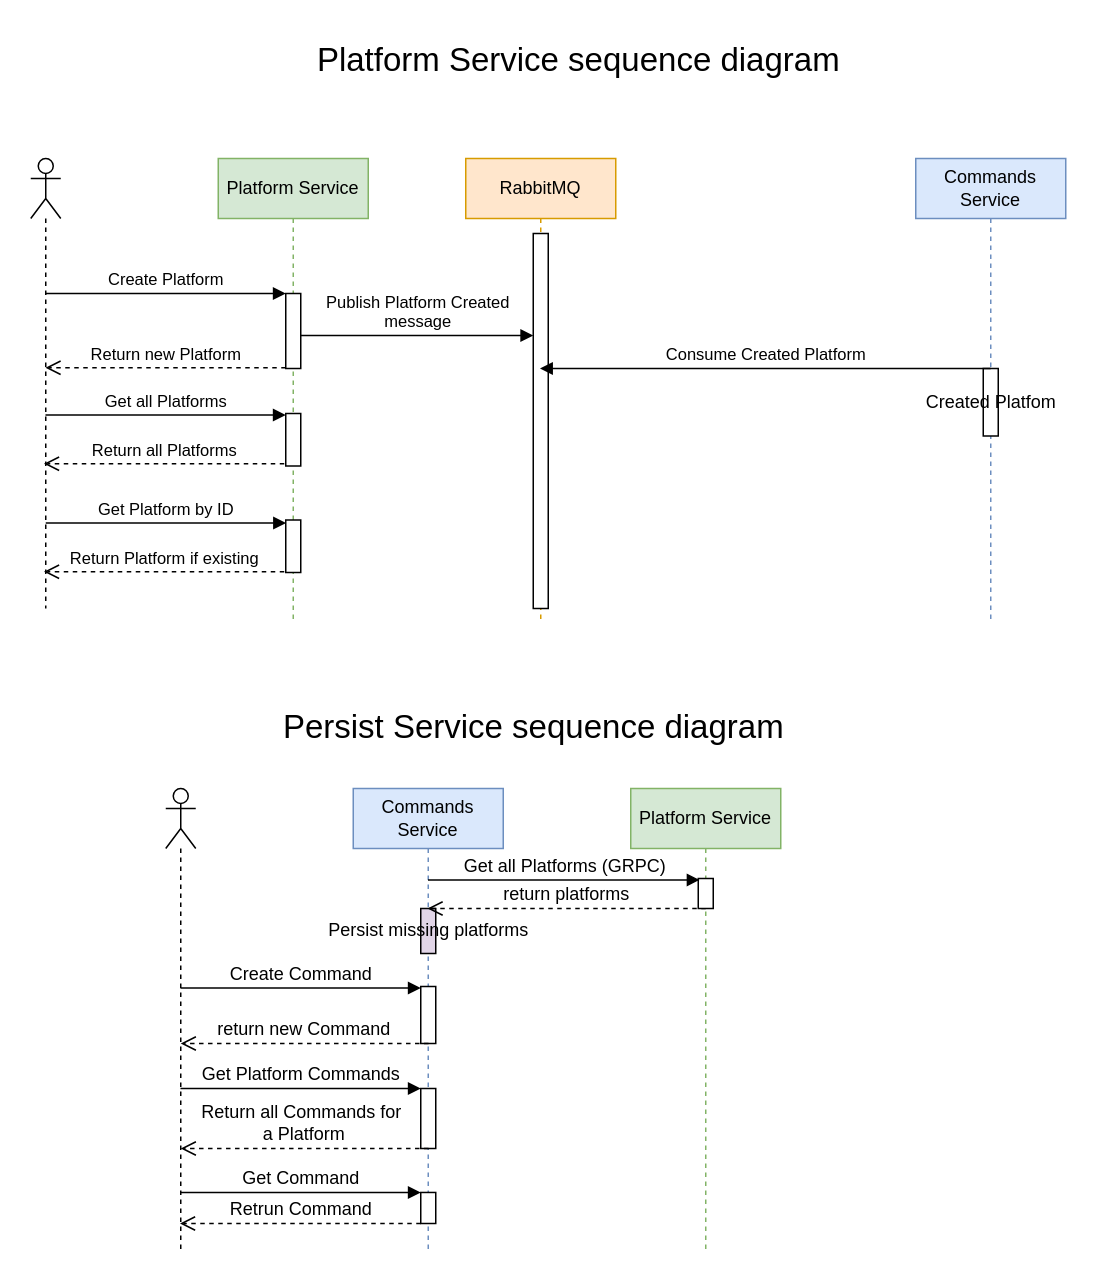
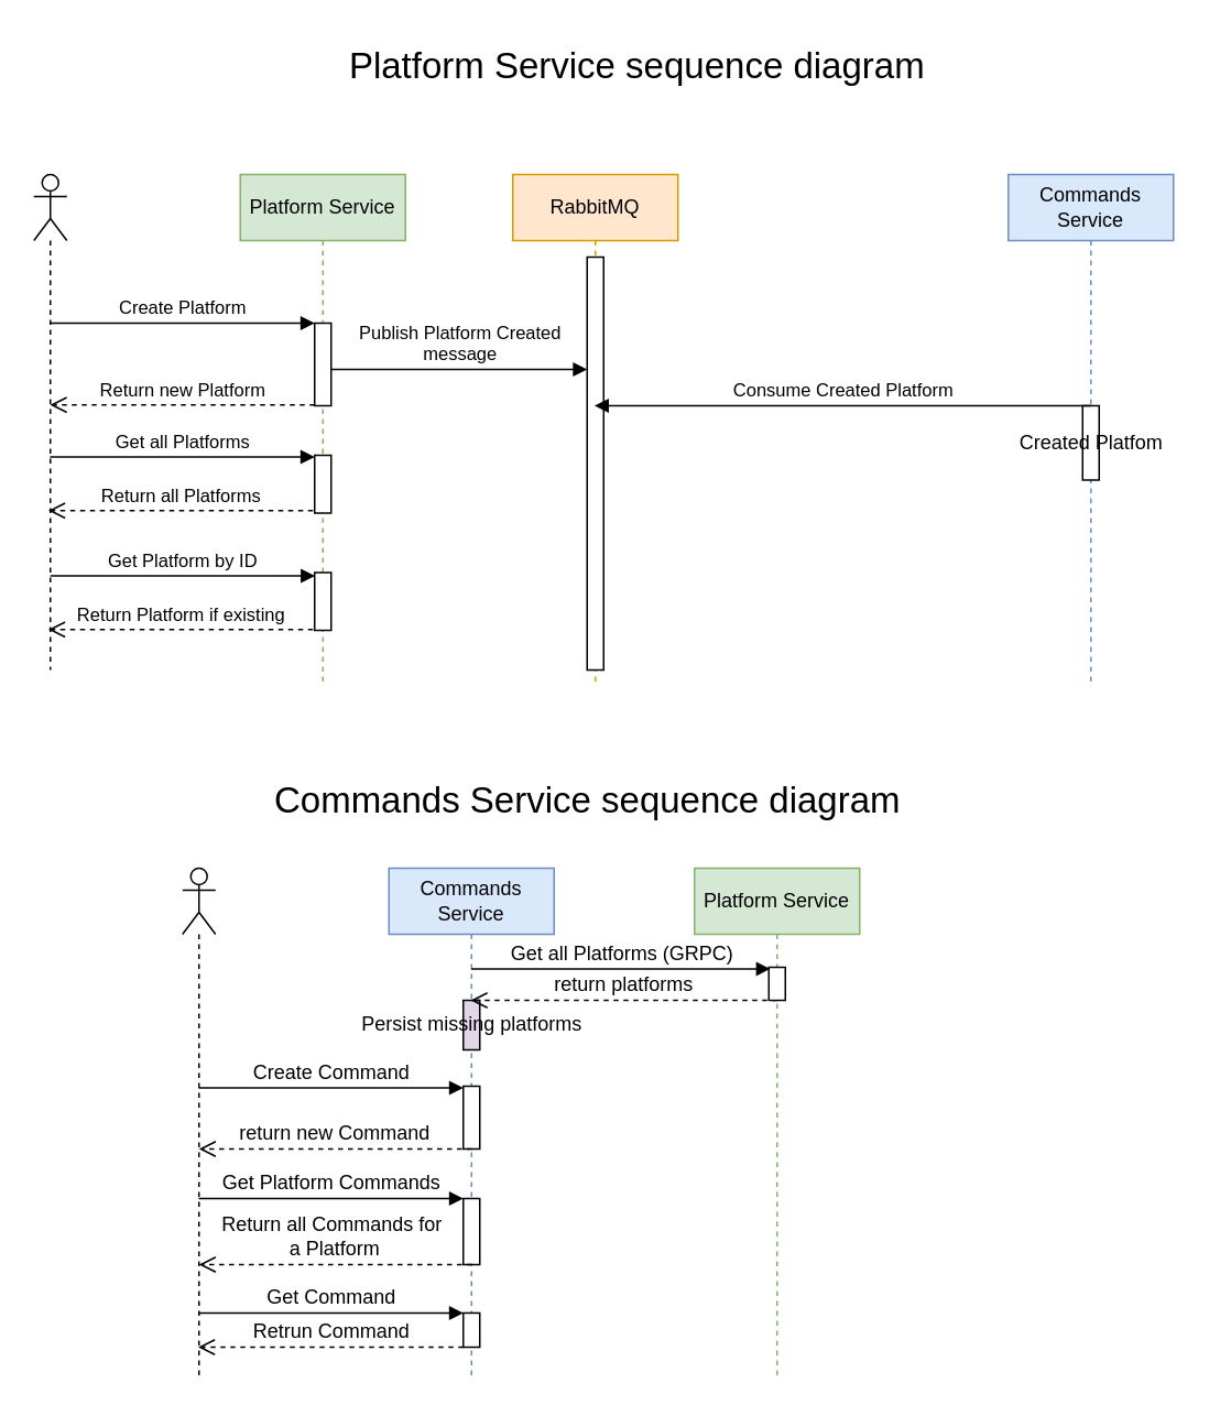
  <mxCell id="0" />
  <mxCell id="1" parent="0" />
  <mxCell id="2" style="edgeStyle=orthogonalEdgeStyle;rounded=0;orthogonalLoop=1;jettySize=auto;html=1;entryX=1;entryY=0.5;entryDx=0;entryDy=0;" edge="1" parent="1"><mxGeometry relative="1" as="geometry"><mxPoint x="160" y="785" as="sourcePoint" /></mxGeometry></mxCell>
  <mxCell id="3" value="Platform Service" style="shape=umlLifeline;perimeter=lifelinePerimeter;whiteSpace=wrap;html=1;container=1;collapsible=0;recursiveResize=0;outlineConnect=0;fillColor=#d5e8d4;strokeColor=#82b366;" vertex="1" parent="1"><mxGeometry x="145" y="105" width="100" height="310" as="geometry" /></mxCell>
  <mxCell id="4" value="" style="html=1;points=[];perimeter=orthogonalPerimeter;" vertex="1" parent="3"><mxGeometry x="45" y="90" width="10" height="50" as="geometry" /></mxCell>
  <mxCell id="5" value="" style="html=1;points=[];perimeter=orthogonalPerimeter;" vertex="1" parent="3"><mxGeometry x="45" y="170" width="10" height="35" as="geometry" /></mxCell>
  <mxCell id="6" value="" style="html=1;points=[];perimeter=orthogonalPerimeter;" vertex="1" parent="3"><mxGeometry x="45" y="241" width="10" height="35" as="geometry" /></mxCell>
  <mxCell id="7" value="" style="shape=umlLifeline;participant=umlActor;perimeter=lifelinePerimeter;whiteSpace=wrap;html=1;container=1;collapsible=0;recursiveResize=0;verticalAlign=top;spacingTop=36;outlineConnect=0;" vertex="1" parent="1"><mxGeometry x="20" y="105" width="20" height="300" as="geometry" /></mxCell>
  <mxCell id="8" value="Create Platform" style="html=1;verticalAlign=bottom;endArrow=block;entryX=0;entryY=0;rounded=0;" edge="1" parent="1"><mxGeometry relative="1" as="geometry"><mxPoint x="29.81" y="195" as="sourcePoint" /><mxPoint x="190" y="195" as="targetPoint" /></mxGeometry></mxCell>
  <mxCell id="9" value="Return new Platform" style="html=1;verticalAlign=bottom;endArrow=open;dashed=1;endSize=8;exitX=0;exitY=0.95;rounded=0;" edge="1" parent="1"><mxGeometry relative="1" as="geometry"><mxPoint x="29.81" y="244.5" as="targetPoint" /><mxPoint x="190" y="244.5" as="sourcePoint" /></mxGeometry></mxCell>
  <mxCell id="10" value="RabbitMQ" style="shape=umlLifeline;perimeter=lifelinePerimeter;whiteSpace=wrap;html=1;container=1;collapsible=0;recursiveResize=0;outlineConnect=0;fillColor=#ffe6cc;strokeColor=#d79b00;" vertex="1" parent="1"><mxGeometry x="310" y="105" width="100" height="310" as="geometry" /></mxCell>
  <mxCell id="11" value="" style="html=1;points=[];perimeter=orthogonalPerimeter;" vertex="1" parent="10"><mxGeometry x="45" y="50" width="10" height="250" as="geometry" /></mxCell>
  <mxCell id="12" value="Commands Service" style="shape=umlLifeline;perimeter=lifelinePerimeter;whiteSpace=wrap;html=1;container=1;collapsible=0;recursiveResize=0;outlineConnect=0;fillColor=#dae8fc;strokeColor=#6c8ebf;" vertex="1" parent="1"><mxGeometry x="610" y="105" width="100" height="310" as="geometry" /></mxCell>
  <mxCell id="13" value="Created Platfom" style="html=1;points=[];perimeter=orthogonalPerimeter;" vertex="1" parent="12"><mxGeometry x="45" y="140" width="10" height="45" as="geometry" /></mxCell>
  <mxCell id="14" value="Publish Platform Created &lt;br&gt;message" style="html=1;verticalAlign=bottom;startArrow=none;endArrow=block;startSize=8;rounded=0;startFill=0;" edge="1" parent="1"><mxGeometry relative="1" as="geometry"><mxPoint x="200" y="223" as="sourcePoint" /><mxPoint x="355" y="223" as="targetPoint" /><Array as="points"><mxPoint x="300" y="223" /></Array></mxGeometry></mxCell>
  <mxCell id="15" value="Consume Created Platform" style="html=1;verticalAlign=bottom;startArrow=none;startFill=0;endArrow=block;startSize=8;rounded=0;exitX=0.5;exitY=0;exitDx=0;exitDy=0;exitPerimeter=0;" edge="1" parent="1" source="13" target="10"><mxGeometry width="60" relative="1" as="geometry"><mxPoint x="659.5" y="251.98" as="sourcePoint" /><mxPoint x="364.17" y="251.98" as="targetPoint" /></mxGeometry></mxCell>
  <mxCell id="16" value="Get all Platforms" style="html=1;verticalAlign=bottom;startArrow=none;startFill=0;endArrow=block;startSize=8;rounded=0;" edge="1" parent="1"><mxGeometry width="60" relative="1" as="geometry"><mxPoint x="29.81" y="276" as="sourcePoint" /><mxPoint x="190" y="276" as="targetPoint" /></mxGeometry></mxCell>
  <mxCell id="17" value="Return all Platforms" style="html=1;verticalAlign=bottom;endArrow=open;dashed=1;endSize=8;exitX=0;exitY=0.95;rounded=0;" edge="1" parent="1"><mxGeometry relative="1" as="geometry"><mxPoint x="28.81" y="308.5" as="targetPoint" /><mxPoint x="189" y="308.5" as="sourcePoint" /></mxGeometry></mxCell>
  <mxCell id="18" value="Get Platform by ID" style="html=1;verticalAlign=bottom;startArrow=none;startFill=0;endArrow=block;startSize=8;rounded=0;" edge="1" parent="1"><mxGeometry width="60" relative="1" as="geometry"><mxPoint x="30" y="348" as="sourcePoint" /><mxPoint x="190.19" y="348" as="targetPoint" /></mxGeometry></mxCell>
  <mxCell id="19" value="Return Platform if existing" style="html=1;verticalAlign=bottom;endArrow=open;dashed=1;endSize=8;exitX=0;exitY=0.95;rounded=0;" edge="1" parent="1"><mxGeometry relative="1" as="geometry"><mxPoint x="28.81" y="380.5" as="targetPoint" /><mxPoint x="189" y="380.5" as="sourcePoint" /></mxGeometry></mxCell>
  <mxCell id="20" value="Platform Service sequence diagram" style="text;html=1;align=center;verticalAlign=middle;resizable=0;points=[];autosize=1;strokeColor=none;fillColor=none;fontSize=22;" vertex="1" parent="1"><mxGeometry x="200" y="20" width="370" height="40" as="geometry" /></mxCell>
- <mxCell id="21" value="Persist Service sequence diagram" style="text;html=1;align=center;verticalAlign=middle;resizable=0;points=[];autosize=1;strokeColor=none;fillColor=none;fontSize=22;" vertex="1" parent="1"><mxGeometry x="155" y="465" width="400" height="40" as="geometry" /></mxCell>
+ <mxCell id="21" value="Commands Service sequence diagram" style="text;html=1;align=center;verticalAlign=middle;resizable=0;points=[];autosize=1;strokeColor=none;fillColor=none;fontSize=22;" vertex="1" parent="1"><mxGeometry x="155" y="465" width="400" height="40" as="geometry" /></mxCell>
  <mxCell id="22" value="Commands Service" style="shape=umlLifeline;perimeter=lifelinePerimeter;whiteSpace=wrap;html=1;container=1;collapsible=0;recursiveResize=0;outlineConnect=0;fillColor=#dae8fc;strokeColor=#6c8ebf;" vertex="1" parent="1"><mxGeometry x="235" y="525" width="100" height="310" as="geometry" /></mxCell>
  <mxCell id="23" value="Persist missing platforms" style="html=1;points=[];perimeter=orthogonalPerimeter;fontSize=12;fillColor=#e1d5e7;" vertex="1" parent="22"><mxGeometry x="45" y="80" width="10" height="30" as="geometry" /></mxCell>
  <mxCell id="24" value="" style="html=1;points=[];perimeter=orthogonalPerimeter;fontSize=12;fontColor=#99FF99;" vertex="1" parent="22"><mxGeometry x="45" y="132" width="10" height="38" as="geometry" /></mxCell>
  <mxCell id="25" value="" style="html=1;points=[];perimeter=orthogonalPerimeter;fontSize=12;fontColor=#99FF99;" vertex="1" parent="22"><mxGeometry x="45" y="200" width="10" height="40" as="geometry" /></mxCell>
  <mxCell id="26" value="Get Platform Commands" style="html=1;verticalAlign=bottom;endArrow=block;rounded=0;fontSize=12;horizontal=1;entryX=0;entryY=0;entryDx=0;entryDy=0;entryPerimeter=0;" edge="1" parent="22"><mxGeometry width="80" relative="1" as="geometry"><mxPoint x="-115.19" y="200" as="sourcePoint" /><mxPoint x="45" y="200" as="targetPoint" /></mxGeometry></mxCell>
  <mxCell id="27" value="" style="html=1;points=[];perimeter=orthogonalPerimeter;fontSize=12;fontColor=#99FF99;" vertex="1" parent="22"><mxGeometry x="45" y="269.31" width="10" height="20.69" as="geometry" /></mxCell>
  <mxCell id="28" value="Get Command" style="html=1;verticalAlign=bottom;endArrow=block;rounded=0;fontSize=12;horizontal=1;entryX=0;entryY=0;entryDx=0;entryDy=0;entryPerimeter=0;" edge="1" parent="22"><mxGeometry width="80" relative="1" as="geometry"><mxPoint x="-115.19" y="269.31" as="sourcePoint" /><mxPoint x="45" y="269.31" as="targetPoint" /></mxGeometry></mxCell>
  <mxCell id="29" value="Retrun Command" style="html=1;verticalAlign=bottom;endArrow=open;dashed=1;endSize=8;rounded=0;fontSize=12;" edge="1" parent="22" target="30"><mxGeometry relative="1" as="geometry"><mxPoint x="45.0" y="290.0" as="sourcePoint" /><mxPoint x="-120.19" y="290.0" as="targetPoint" /></mxGeometry></mxCell>
  <mxCell id="30" value="" style="shape=umlLifeline;participant=umlActor;perimeter=lifelinePerimeter;whiteSpace=wrap;html=1;container=1;collapsible=0;recursiveResize=0;verticalAlign=top;spacingTop=36;outlineConnect=0;" vertex="1" parent="1"><mxGeometry x="110" y="525" width="20" height="310" as="geometry" /></mxCell>
  <mxCell id="31" value="Platform Service" style="shape=umlLifeline;perimeter=lifelinePerimeter;whiteSpace=wrap;html=1;container=1;collapsible=0;recursiveResize=0;outlineConnect=0;fillColor=#d5e8d4;strokeColor=#82b366;" vertex="1" parent="1"><mxGeometry x="420" y="525" width="100" height="310" as="geometry" /></mxCell>
  <mxCell id="32" value="return platforms" style="html=1;verticalAlign=bottom;endArrow=open;dashed=1;endSize=8;rounded=0;fontSize=12;" edge="1" parent="31" target="22"><mxGeometry relative="1" as="geometry"><mxPoint x="50" y="80" as="sourcePoint" /><mxPoint x="-30" y="80" as="targetPoint" /></mxGeometry></mxCell>
  <mxCell id="33" value="" style="html=1;points=[];perimeter=orthogonalPerimeter;fontSize=12;" vertex="1" parent="31"><mxGeometry x="45" y="60" width="10" height="20" as="geometry" /></mxCell>
  <mxCell id="34" value="Get all Platforms (GRPC)" style="html=1;verticalAlign=bottom;endArrow=block;rounded=0;fontSize=12;horizontal=1;entryX=0.09;entryY=0.048;entryDx=0;entryDy=0;entryPerimeter=0;" edge="1" parent="1" target="33"><mxGeometry width="80" relative="1" as="geometry"><mxPoint x="284.81" y="586" as="sourcePoint" /><mxPoint x="460" y="586" as="targetPoint" /></mxGeometry></mxCell>
  <mxCell id="35" value="Create Command" style="html=1;verticalAlign=bottom;endArrow=block;rounded=0;fontSize=12;horizontal=1;entryX=0;entryY=0;entryDx=0;entryDy=0;entryPerimeter=0;" edge="1" parent="1"><mxGeometry width="80" relative="1" as="geometry"><mxPoint x="119.81" y="658" as="sourcePoint" /><mxPoint x="280" y="658" as="targetPoint" /></mxGeometry></mxCell>
  <mxCell id="36" value="return new Command" style="html=1;verticalAlign=bottom;endArrow=open;dashed=1;endSize=8;rounded=0;fontSize=12;" edge="1" parent="1"><mxGeometry relative="1" as="geometry"><mxPoint x="285.19" y="695" as="sourcePoint" /><mxPoint x="120" y="695" as="targetPoint" /></mxGeometry></mxCell>
  <mxCell id="37" value="Return all Commands for&amp;nbsp;&lt;br&gt;a Platform" style="html=1;verticalAlign=bottom;endArrow=open;dashed=1;endSize=8;rounded=0;fontSize=12;" edge="1" parent="1"><mxGeometry relative="1" as="geometry"><mxPoint x="285.19" y="765" as="sourcePoint" /><mxPoint x="120" y="765" as="targetPoint" /></mxGeometry></mxCell>
